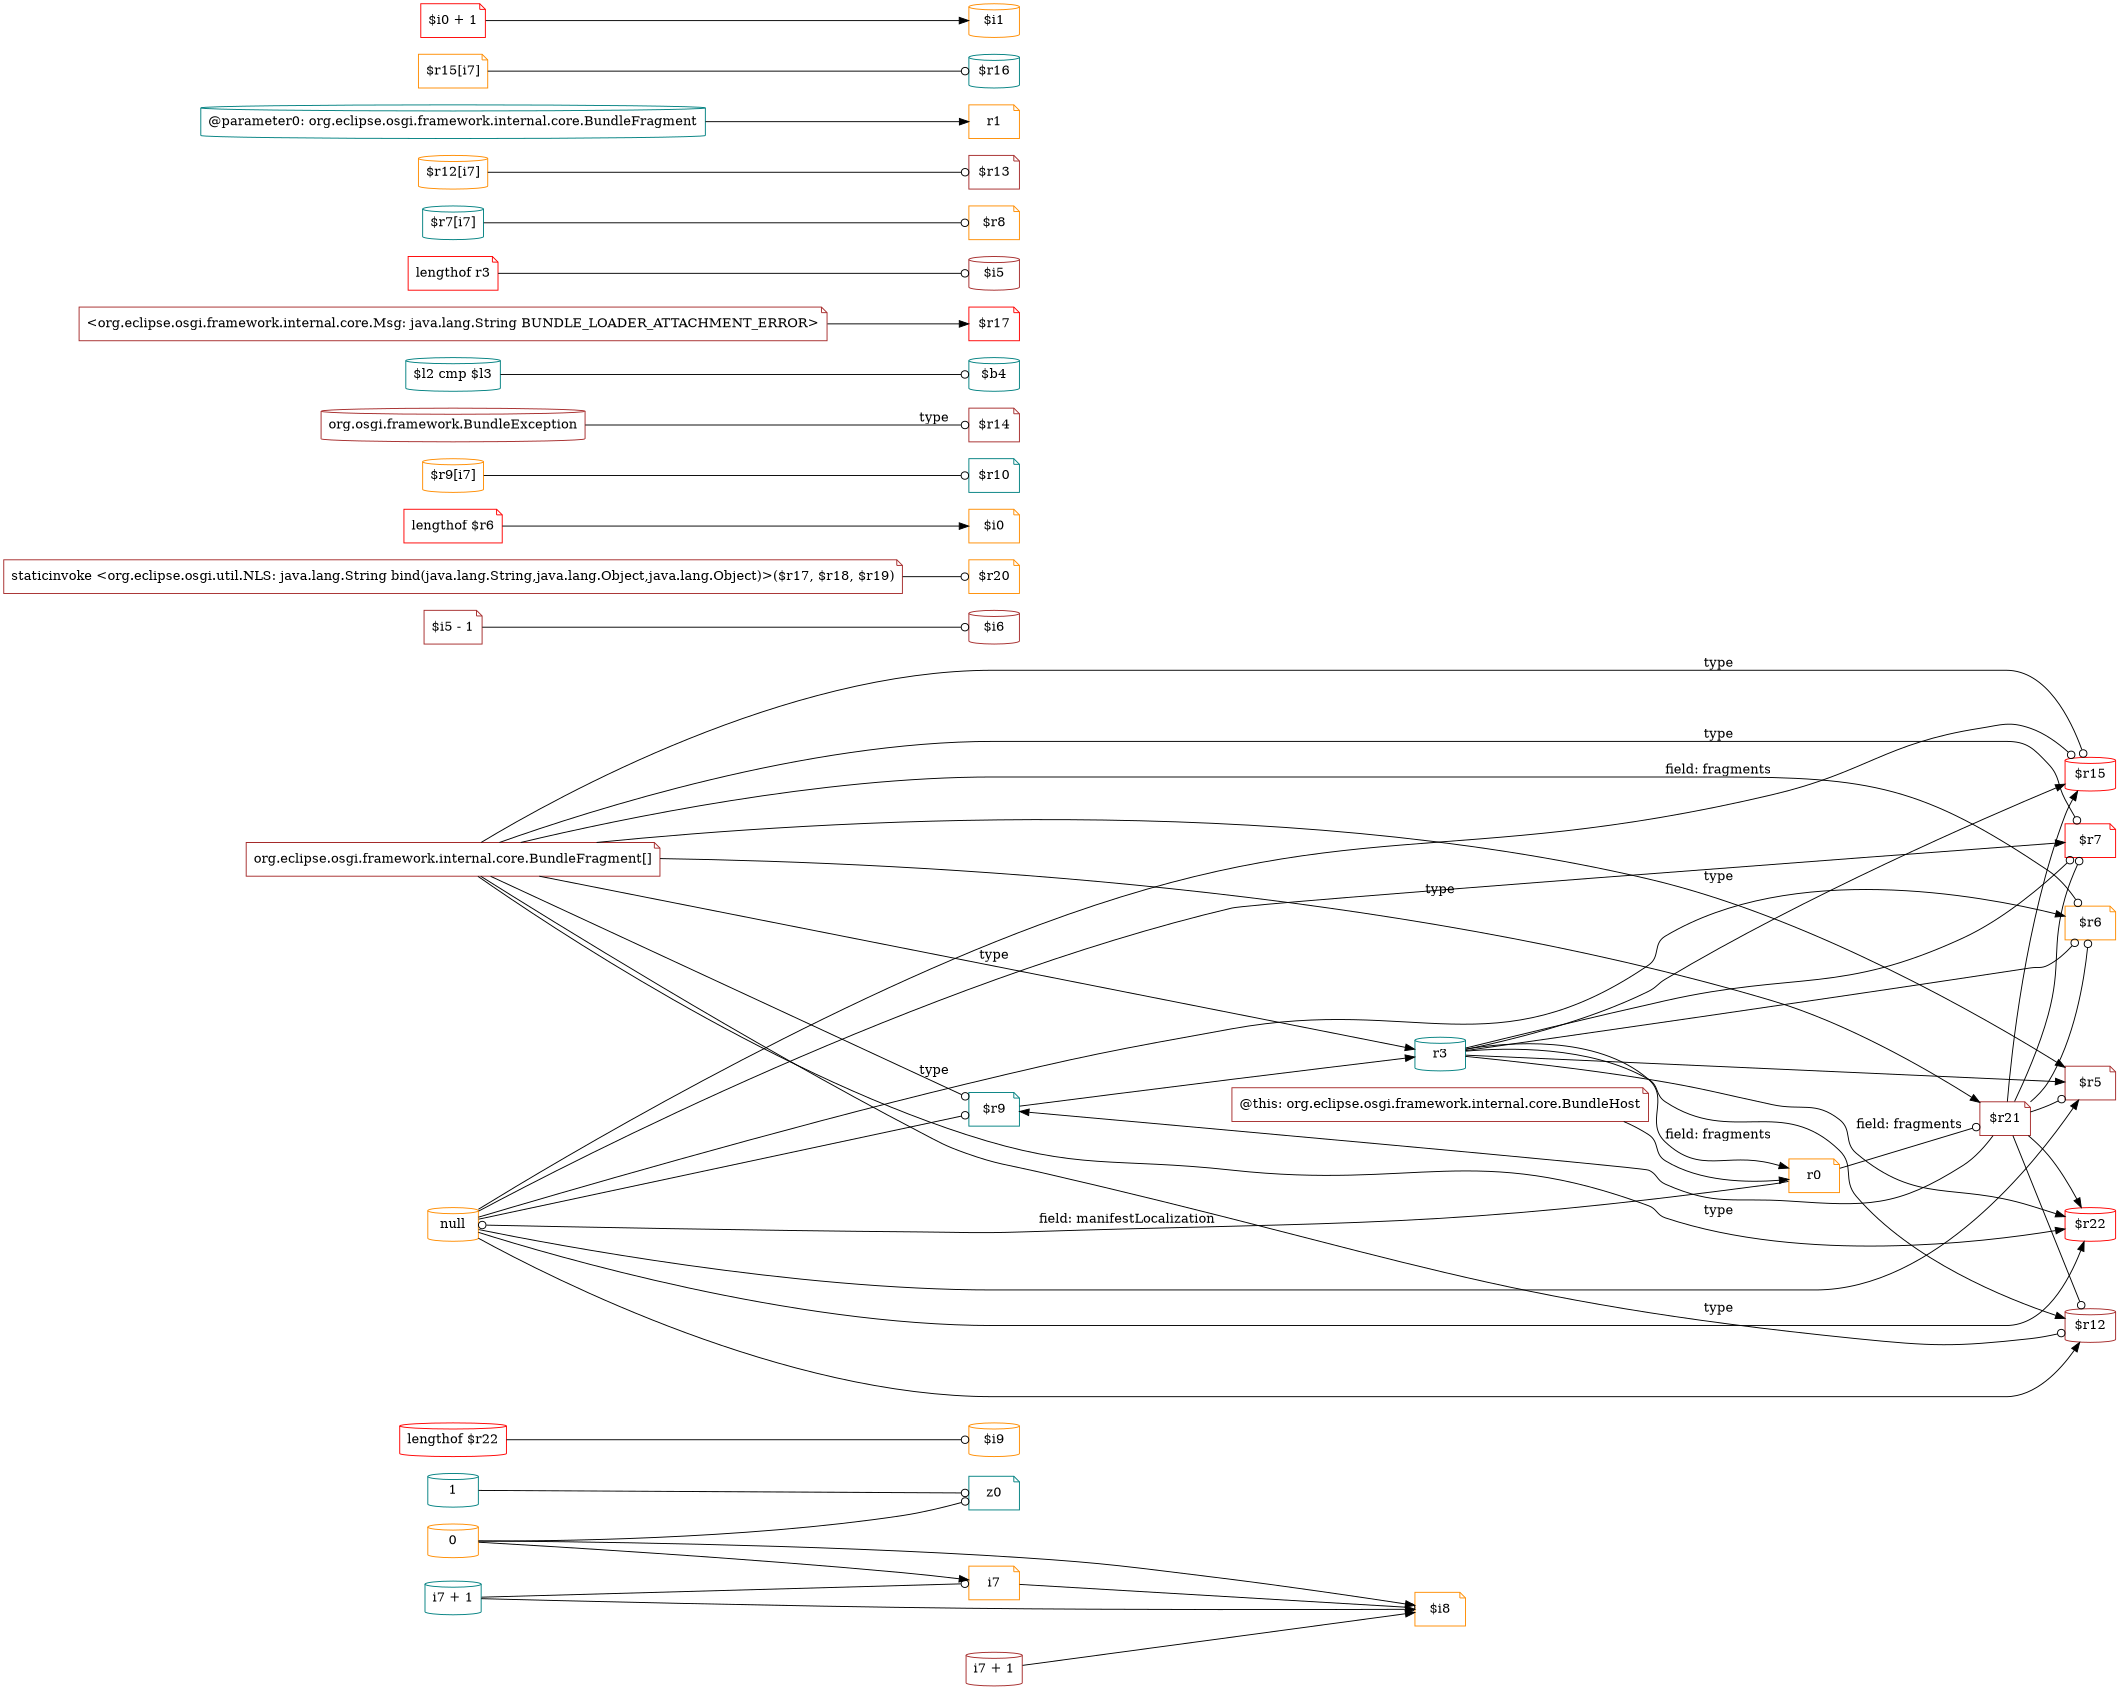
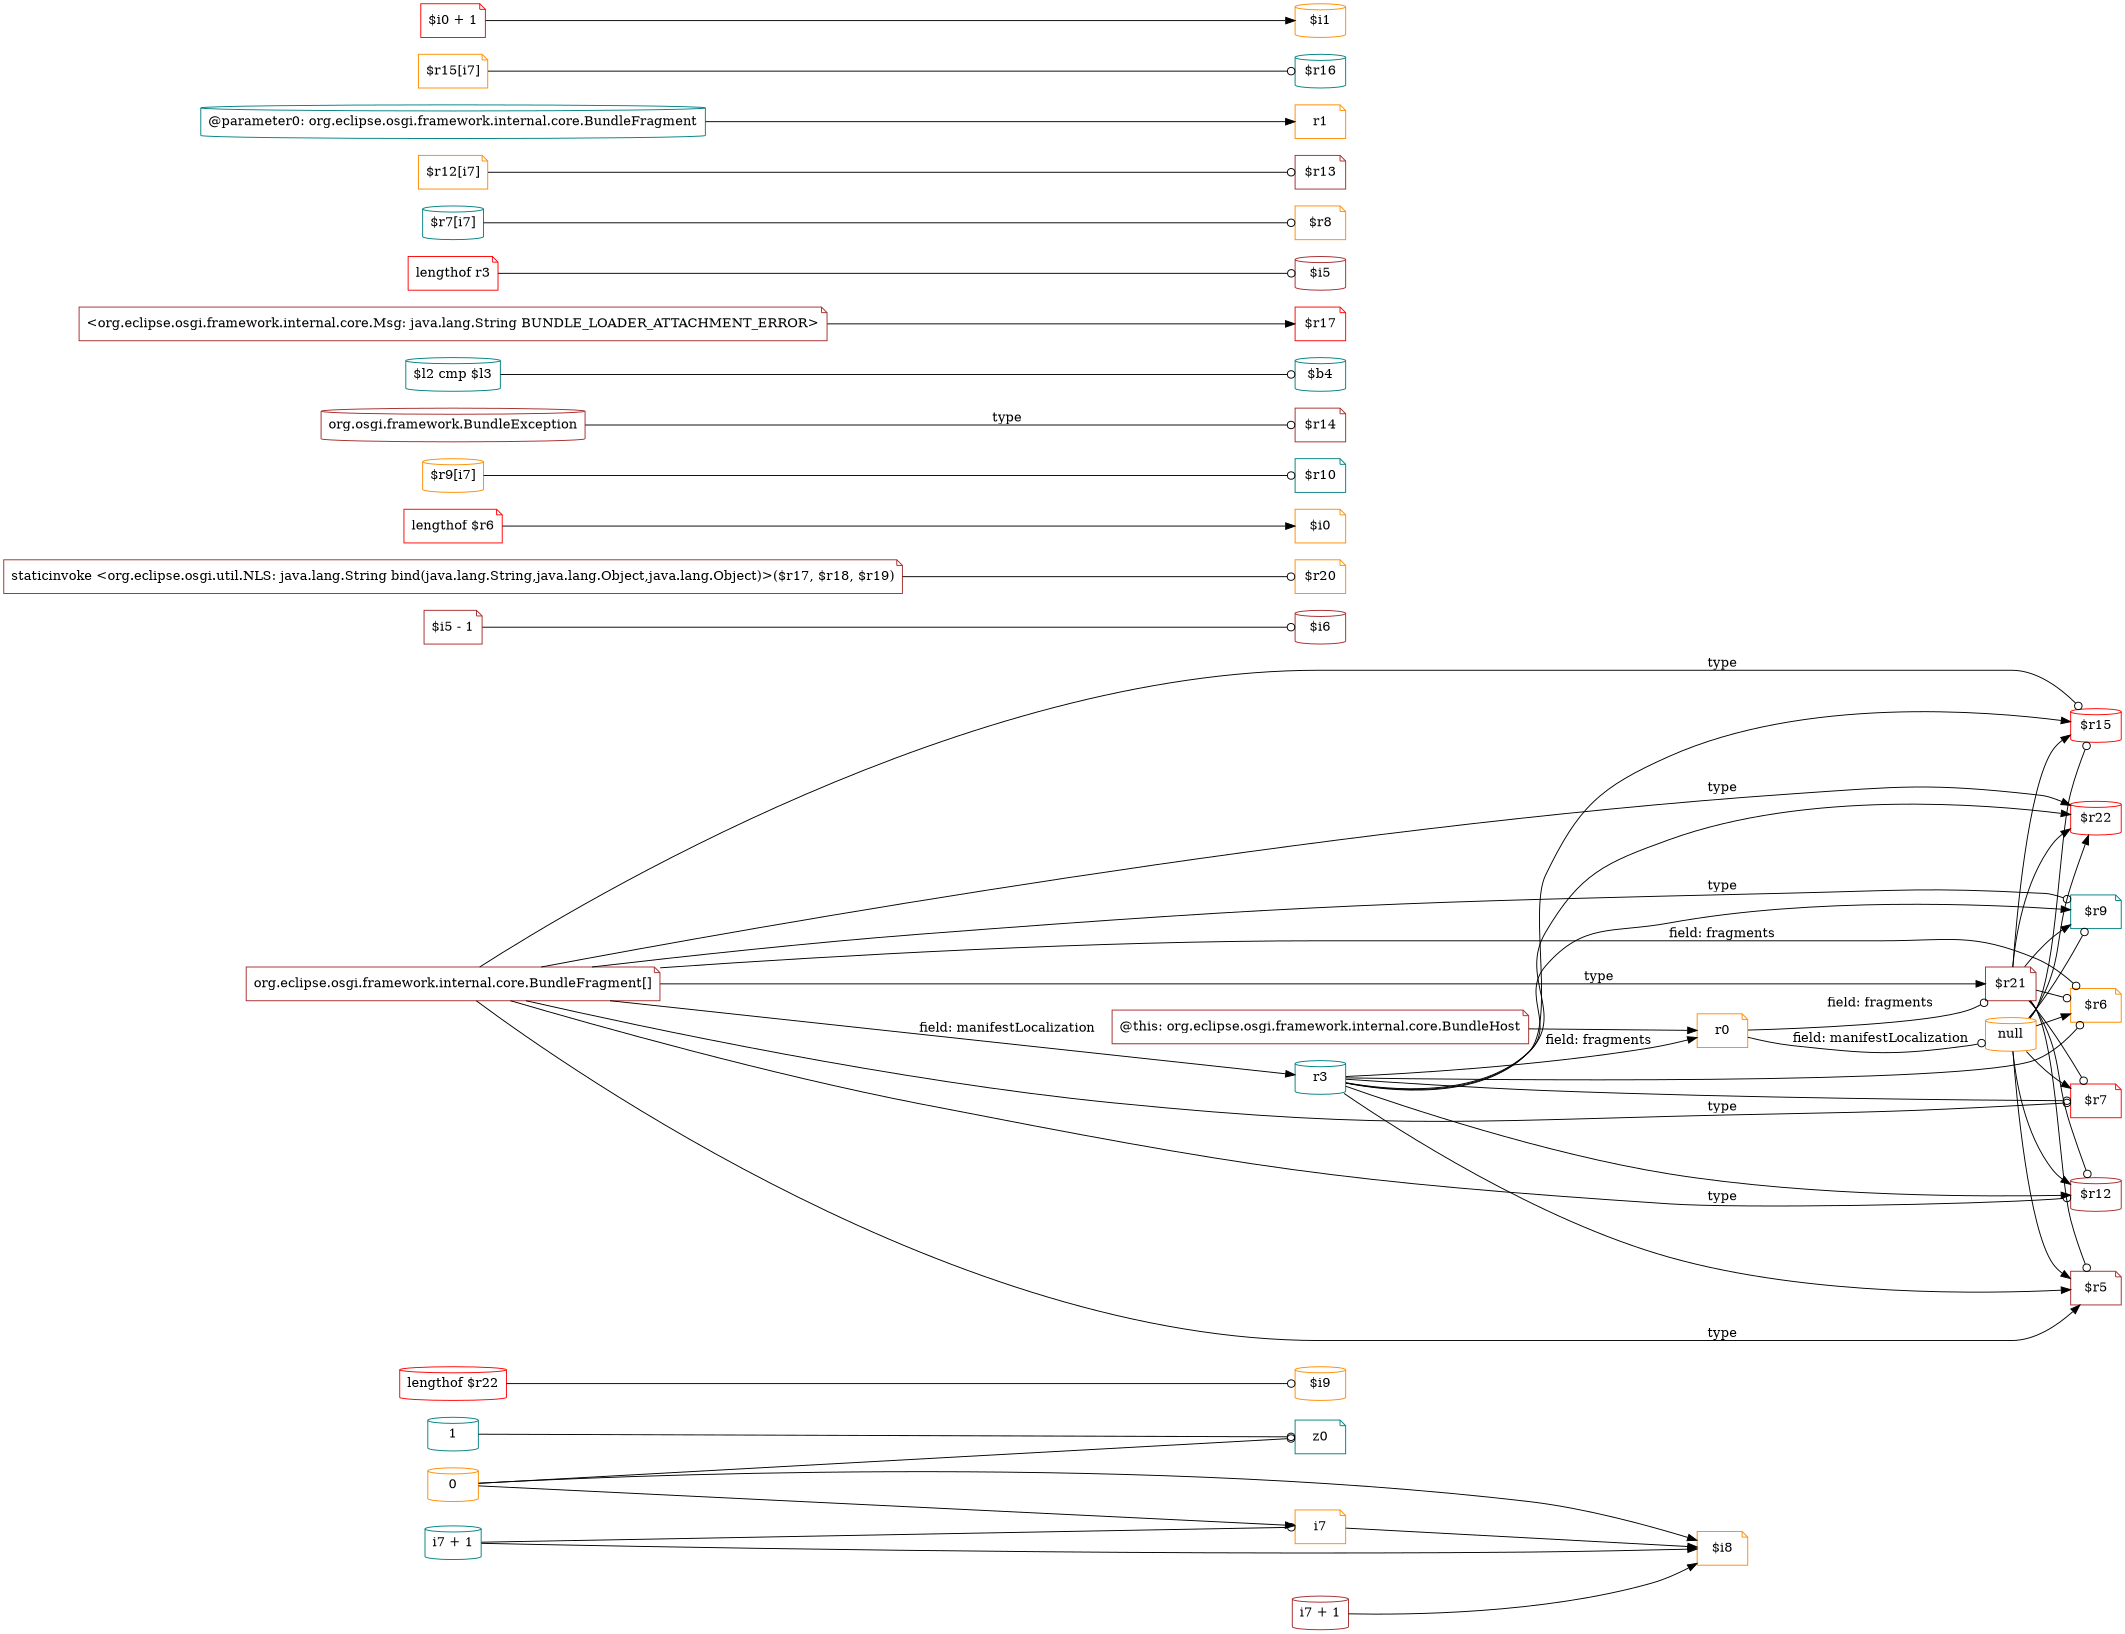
  digraph {
    rankdir=LR
    node [color=darkorange shape=note]
    edge [arrowhead=odot]
    n1 [label=0 shape=cylinder]
    n2 [color=teal label=z0]
    n3 [label="$i8"]
    n4 [label=i7]
    n5 [color=teal label=1 shape=cylinder]
    n6 [color=red label="lengthof $r22" shape=cylinder]
    n7 [label="$i9" shape=cylinder]
    n8 [label=null shape=cylinder]
    n9 [color=red label="$r15" shape=cylinder]
    n10 [label="$r6"]
    n11 [color=teal label="$r9"]
    n12 [color=red label="$r22" shape=cylinder]
    n13 [color=brown label="$r5"]
    n14 [color=red label="$r7"]
    n15 [color=brown label="$r12" shape=cylinder]
    n16 [color=brown label="org.eclipse.osgi.framework.internal.core.BundleFragment[]"]
    n17 [color=teal label=r3 shape=cylinder]
    n18 [color=brown label="$r21"]
    n19 [label=r0]
    n20 [color=brown label="$i5 - 1"]
    n21 [color=brown label="$i6" shape=cylinder]
    n22 [color=brown label="staticinvoke <org.eclipse.osgi.util.NLS: java.lang.String bind(java.lang.String,java.lang.Object,java.lang.Object)>($r17, $r18, $r19)"]
    n23 [label="$r20"]
    n24 [color=teal label="i7 + 1" shape=cylinder]
    n25 [color=red label="lengthof $r6"]
    n26 [label="$i0"]
    n27 [label="$r9[i7]" shape=cylinder]
    n28 [color=teal label="$r10"]
    n29 [color=brown label="org.osgi.framework.BundleException" shape=cylinder]
    n30 [color=brown label="$r14"]
    n31 [color=teal label="$l2 cmp $l3" shape=cylinder]
    n32 [color=teal label="$b4" shape=cylinder]
    n33 [color=brown label="<org.eclipse.osgi.framework.internal.core.Msg: java.lang.String BUNDLE_LOADER_ATTACHMENT_ERROR>"]
    n34 [color=red label="$r17"]
    n35 [color=red label="lengthof r3"]
    n36 [color=brown label="$i5" shape=cylinder]
    n37 [color=brown label="i7 + 1" shape=cylinder]
    n38 [color=brown label="@this: org.eclipse.osgi.framework.internal.core.BundleHost"]
    n39 [color=teal label="$r7[i7]" shape=cylinder]
    n40 [label="$r8"]
-   n41 [label="$r12[i7]" shape=cylinder]
+   n41 [label="$r12[i7]"]
    n42 [color=brown label="$r13"]
    n43 [color=teal label="@parameter0: org.eclipse.osgi.framework.internal.core.BundleFragment" shape=cylinder]
    n44 [label=r1]
    n45 [label="$r15[i7]"]
    n46 [color=teal label="$r16" shape=cylinder]
    n47 [color=red label="$i0 + 1"]
    n48 [label="$i1" shape=cylinder]
    n1 -> n2
    n1 -> n3 [arrowhead=normal]
    n1 -> n4 [arrowhead=normal]
-   n4 -> n3
+   n4 -> n3 [arrowhead=normal]
    n5 -> n2
    n6 -> n7
    n8 -> n9
    n8 -> n10 [arrowhead=normal]
    n8 -> n11
    n8 -> n12 [arrowhead=normal]
    n8 -> n13 [arrowhead=normal]
    n8 -> n14 [arrowhead=normal]
    n8 -> n15 [arrowhead=normal]
    n16 -> n9 [label=type]
    n16 -> n10 [label="field: fragments"]
    n16 -> n11 [label=type]
    n16 -> n12 [arrowhead=normal label=type]
    n16 -> n13 [arrowhead=normal label=type]
    n16 -> n14 [label=type]
    n16 -> n15 [label=type]
-   n16 -> n17 [arrowhead=normal label=type]
+   n16 -> n17 [arrowhead=normal label="field: manifestLocalization"]
    n16 -> n18 [arrowhead=normal label=type]
    n17 -> n9 [arrowhead=normal]
    n17 -> n10
-   n11 -> n17 [arrowhead=normal]
+   n17 -> n11 [arrowhead=normal]
    n17 -> n12 [arrowhead=normal]
    n17 -> n13 [arrowhead=normal]
    n17 -> n14
    n17 -> n15 [arrowhead=normal]
    n17 -> n19 [arrowhead=normal label="field: fragments"]
    n18 -> n9 [arrowhead=normal]
    n18 -> n10
    n18 -> n11 [arrowhead=normal]
    n18 -> n12 [arrowhead=normal]
    n18 -> n13
    n18 -> n14
    n18 -> n15
    n19 -> n8 [label="field: manifestLocalization"]
    n19 -> n18 [label="field: fragments"]
    n20 -> n21
    n22 -> n23
    n24 -> n3 [arrowhead=normal]
    n24 -> n4
    n25 -> n26 [arrowhead=normal]
    n27 -> n28
    n29 -> n30 [label=type]
    n31 -> n32
    n33 -> n34 [arrowhead=normal]
    n35 -> n36
    n37 -> n3 [arrowhead=normal]
    n38 -> n19 [arrowhead=normal]
    n39 -> n40
    n41 -> n42
    n43 -> n44 [arrowhead=normal]
    n45 -> n46
    n47 -> n48 [arrowhead=normal]
  }
